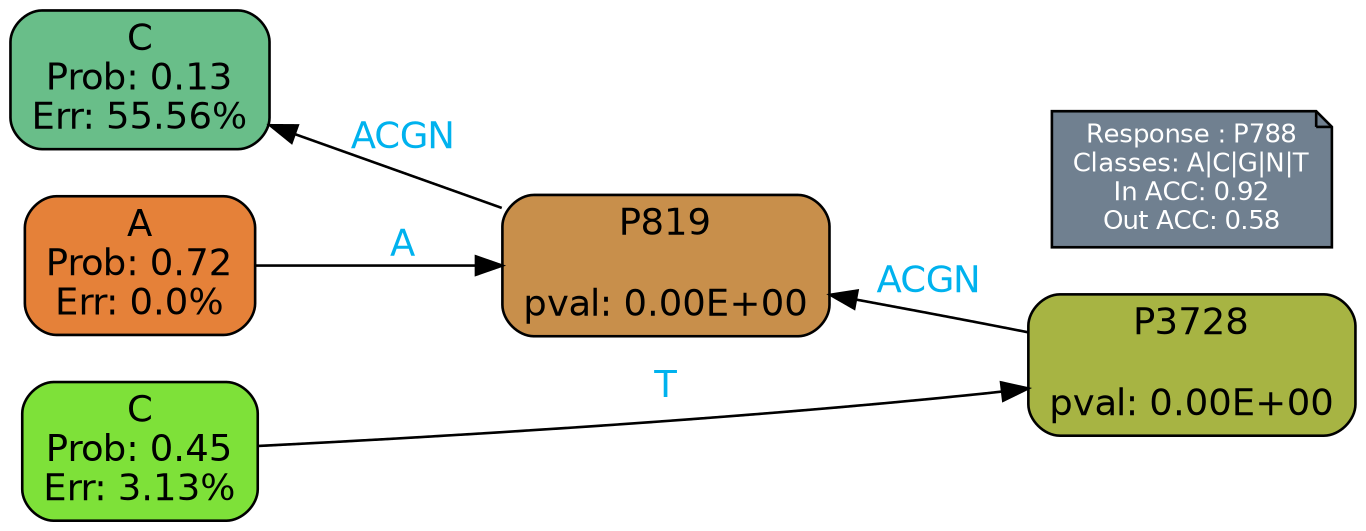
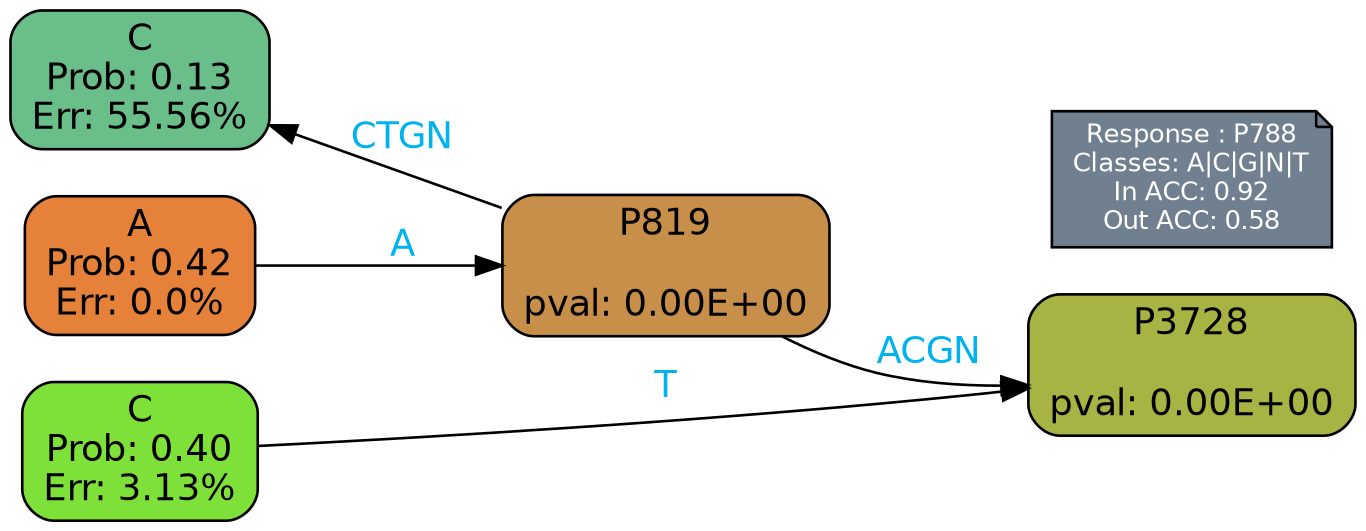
  digraph {
    rankdir=LR
    ranksep=equally
    splines=polylines
    node [color=black fontname=helvetica shape=box style="filled, rounded"]
    edge [fontcolor=deepskyblue2 fontname=helvetica]
-   n1 [fillcolor="#e58139" label="A\nProb: 0.72\nErr: 0.0%"]
+   n1 [fillcolor="#e58139" label="A\nProb: 0.42\nErr: 0.0%"]
    n2 [fillcolor="#69be89" label="C\nProb: 0.13\nErr: 55.56%"]
-   n3 [fillcolor="#7ee139" label="C\nProb: 0.45\nErr: 3.13%"]
+   n3 [fillcolor="#7ee139" label="C\nProb: 0.40\nErr: 3.13%"]
    n4 [align=left fillcolor=slategray fontcolor=white fontsize=10 label="Response : P788\nClasses: A|C|G|N|T\nIn ACC: 0.92\nOut ACC: 0.58\n" shape=note style=filled]
    n5 [fillcolor="#a7b443" label="P3728\n\npval: 0.00E+00"]
    n6 [fillcolor="#c88f4b" label="P819\n\npval: 0.00E+00"]
    subgraph sub_1 {
      rank=same
      n1
      n2
      n3
    }
    subgraph sub_2 {
      rank=same
      n4
      n5
    }
    n1 -> n6 [label=A]
    n3 -> n5 [label=T]
-   n5 -> n6 [label=ACGN]
-   n6 -> n2 [label=ACGN]
+   n6 -> n5 [label=ACGN]
+   n6 -> n2 [label=CTGN]
  }
